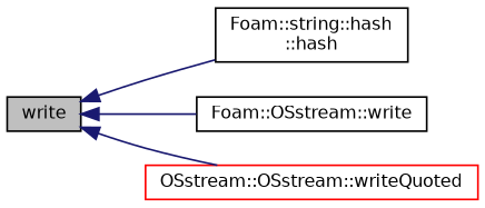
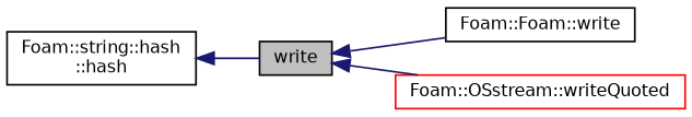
  digraph {
    rankdir=LR
    node [color=black fontname=Helvetica fontsize=10 shape=record]
    edge [color=midnightblue dir=back fontname=Helvetica fontsize=10 labelfontname=Helvetica labelfontsize=10 style=solid]
    n1 [fillcolor=grey75 fontcolor=black height=0.2 label=write style=filled width=0.4]
    n2 [height=0.2 label="Foam::string::hash\l::hash" width=0.4]
-   n3 [height=0.2 label="Foam::OSstream::write" width=0.4]
-   n4 [color=red height=0.2 label="OSstream::OSstream::writeQuoted" width=0.4]
-   n1 -> n2
+   n3 [height=0.2 label="Foam::Foam::write" width=0.4]
+   n4 [color=red height=0.2 label="Foam::OSstream::writeQuoted" width=0.4]
+   n2 -> n1
    n1 -> n3
    n1 -> n4
  }
